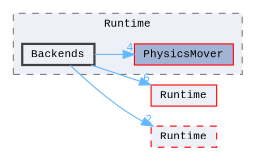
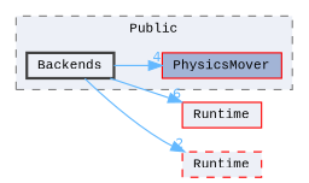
  digraph {
    compound=true
    rankdir=LR
    fontname="Liberation Mono"
    node [color=red fillcolor="#edf0f7" fontname="Liberation Mono" fontsize=10 shape=box style=filled]
    edge [color=steelblue1 fontcolor=steelblue1 fontname="Liberation Mono" fontsize=10 labeldistance=1.5 labelfontname=Helvetica labelfontsize=10]
    n1 [fillcolor="#a2b4d6" height=0.2 label=PhysicsMover width=0.4]
    n2 [color=grey25 height=0.2 label=Backends style="filled,bold" width=0.4]
    n3 [height=0.2 label=Runtime width=0.4]
    n4 [height=0.2 label=Runtime style="filled,dashed" width=0.4]
    subgraph cluster_1 {
      bgcolor="#edf0f7"
      fontsize=10
-     label=Runtime
+     label=Public
      pencolor=grey50
      style="filled,dashed"
      n1
      n2
    }
    n2 -> n1 [headlabel=4]
    n2 -> n3 [headlabel=6]
    n2 -> n4 [headlabel=2]
  }
